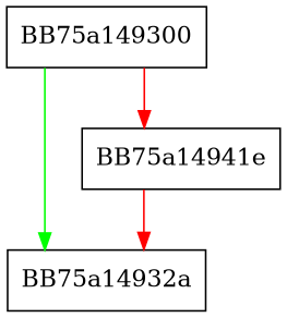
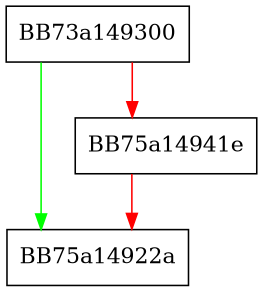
  digraph {
    splines=ortho
    node [shape=box]
    edge [color=red]
-   BB75a149300
-   BB75a14932a
+   BB75a149300 [label=BB73a149300]
+   BB75a14932a [label=BB75a14922a]
    n3 [label=BB75a14941e]
    BB75a149300 -> BB75a14932a [color=green]
    BB75a149300 -> n3
    n3 -> BB75a14932a
  }
